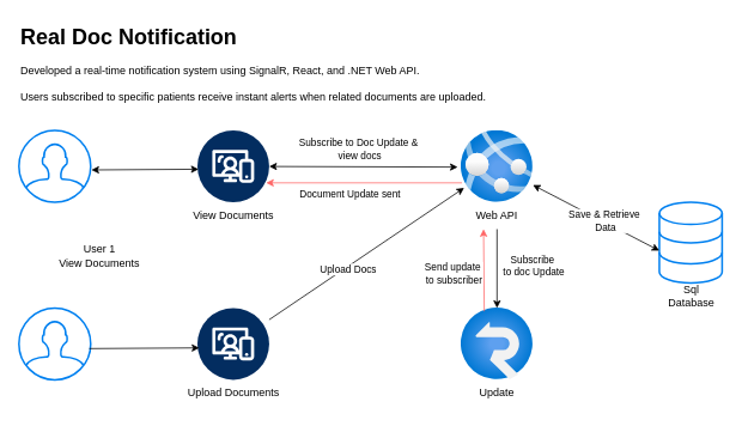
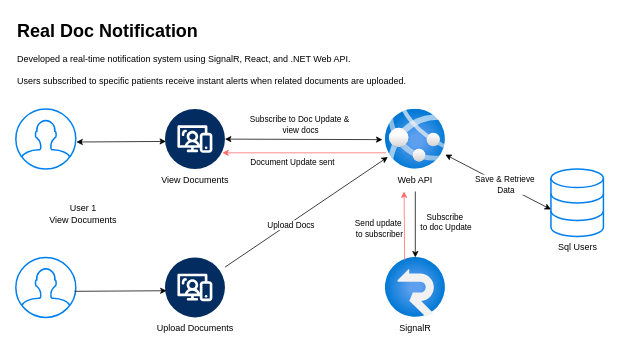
  <mxCell id="0" />
  <mxCell id="1" parent="0" />
  <mxCell id="2" value="" style="verticalLabelPosition=bottom;aspect=fixed;html=1;shape=mxgraph.salesforce.web2;" vertex="1" parent="1"><mxGeometry x="219" y="145" width="80" height="80" as="geometry" /></mxCell>
  <mxCell id="3" value="" style="image;aspect=fixed;html=1;points=[];align=center;fontSize=12;image=img/lib/azure2/web/SignalR.svg;" vertex="1" parent="1"><mxGeometry x="513" y="343" width="80" height="80" as="geometry" /></mxCell>
  <mxCell id="4" value="" style="image;aspect=fixed;html=1;points=[];align=center;fontSize=12;image=img/lib/azure2/compute/App_Services.svg;" vertex="1" parent="1"><mxGeometry x="513" y="145" width="80" height="80" as="geometry" /></mxCell>
  <mxCell id="5" value="" style="verticalLabelPosition=bottom;aspect=fixed;html=1;shape=mxgraph.salesforce.web2;" vertex="1" parent="1"><mxGeometry x="219" y="343" width="80" height="80" as="geometry" /></mxCell>
  <mxCell id="6" value="" style="html=1;verticalLabelPosition=bottom;align=center;labelBackgroundColor=#ffffff;verticalAlign=top;strokeWidth=2;strokeColor=#0080F0;shadow=0;dashed=0;shape=mxgraph.ios7.icons.user;" vertex="1" parent="1"><mxGeometry x="20" y="145" width="80" height="80" as="geometry" /></mxCell>
  <mxCell id="7" value="" style="html=1;verticalLabelPosition=bottom;align=center;labelBackgroundColor=#ffffff;verticalAlign=top;strokeWidth=2;strokeColor=#0080F0;shadow=0;dashed=0;shape=mxgraph.ios7.icons.user;" vertex="1" parent="1"><mxGeometry x="20" y="343" width="80" height="80" as="geometry" /></mxCell>
  <mxCell id="8" value="User 1&lt;div&gt;View Documents&lt;/div&gt;" style="text;html=1;align=center;verticalAlign=middle;whiteSpace=wrap;rounded=0;" vertex="1" parent="1"><mxGeometry x="60" y="270" width="100" height="30" as="geometry" /></mxCell>
  <mxCell id="9" value="View Documents" style="text;html=1;align=center;verticalAlign=middle;whiteSpace=wrap;rounded=0;" vertex="1" parent="1"><mxGeometry x="201.5" y="225" width="115" height="30" as="geometry" /></mxCell>
  <mxCell id="10" value="Upload Documents" style="text;html=1;align=center;verticalAlign=middle;whiteSpace=wrap;rounded=0;" vertex="1" parent="1"><mxGeometry x="201.5" y="423" width="115" height="30" as="geometry" /></mxCell>
- <mxCell id="11" value="Update" style="text;html=1;align=center;verticalAlign=middle;whiteSpace=wrap;rounded=0;" vertex="1" parent="1"><mxGeometry x="523" y="423" width="60" height="30" as="geometry" /></mxCell>
+ <mxCell id="11" value="SignalR" style="text;html=1;align=center;verticalAlign=middle;whiteSpace=wrap;rounded=0;" vertex="1" parent="1"><mxGeometry x="523" y="423" width="60" height="30" as="geometry" /></mxCell>
  <mxCell id="12" value="Web API" style="text;html=1;align=center;verticalAlign=middle;whiteSpace=wrap;rounded=0;" vertex="1" parent="1"><mxGeometry x="523" y="225" width="60" height="30" as="geometry" /></mxCell>
  <mxCell id="13" value="" style="html=1;verticalLabelPosition=bottom;align=center;labelBackgroundColor=#ffffff;verticalAlign=top;strokeWidth=2;strokeColor=#0080F0;shadow=0;dashed=0;shape=mxgraph.ios7.icons.data;" vertex="1" parent="1"><mxGeometry x="734" y="225" width="70" height="90" as="geometry" /></mxCell>
- <mxCell id="14" value="Sql Database" style="text;html=1;align=center;verticalAlign=middle;whiteSpace=wrap;rounded=0;" vertex="1" parent="1"><mxGeometry x="740" y="315" width="60" height="30" as="geometry" /></mxCell>
+ <mxCell id="14" value="Sql Users" style="text;html=1;align=center;verticalAlign=middle;whiteSpace=wrap;rounded=0;" vertex="1" parent="1"><mxGeometry x="740" y="315" width="60" height="30" as="geometry" /></mxCell>
  <mxCell id="15" value="" style="endArrow=classic;html=1;exitX=0.98;exitY=0.565;exitDx=0;exitDy=0;exitPerimeter=0;entryX=0.027;entryY=0.555;entryDx=0;entryDy=0;entryPerimeter=0;" edge="1" parent="1" source="7" target="5"><mxGeometry width="50" height="50" relative="1" as="geometry"><mxPoint x="54" y="505" as="sourcePoint" /><mxPoint x="104" y="455" as="targetPoint" /></mxGeometry></mxCell>
  <mxCell id="16" value="" style="endArrow=classic;html=1;entryX=0.042;entryY=0.8;entryDx=0;entryDy=0;entryPerimeter=0;" edge="1" parent="1" source="5" target="4"><mxGeometry width="50" height="50" relative="1" as="geometry"><mxPoint x="344" y="455" as="sourcePoint" /><mxPoint x="394" y="405" as="targetPoint" /></mxGeometry></mxCell>
  <mxCell id="17" value="Upload Docs" style="edgeLabel;html=1;align=center;verticalAlign=middle;resizable=0;points=[];" vertex="1" connectable="0" parent="16"><mxGeometry x="-0.208" y="-2" relative="1" as="geometry"><mxPoint as="offset" /></mxGeometry></mxCell>
  <mxCell id="18" value="" style="endArrow=classic;html=1;exitX=0.5;exitY=1;exitDx=0;exitDy=0;" edge="1" parent="1" source="12" target="3"><mxGeometry width="50" height="50" relative="1" as="geometry"><mxPoint x="364" y="445" as="sourcePoint" /><mxPoint x="414" y="395" as="targetPoint" /></mxGeometry></mxCell>
  <mxCell id="19" value="Subscribe&amp;nbsp;&lt;div&gt;to doc Update&lt;/div&gt;" style="edgeLabel;html=1;align=center;verticalAlign=middle;resizable=0;points=[];" vertex="1" connectable="0" parent="18"><mxGeometry x="-0.264" y="2" relative="1" as="geometry"><mxPoint x="38" y="8" as="offset" /></mxGeometry></mxCell>
  <mxCell id="20" value="" style="endArrow=classic;startArrow=classic;html=1;" edge="1" parent="1" source="4"><mxGeometry width="50" height="50" relative="1" as="geometry"><mxPoint x="594" y="195" as="sourcePoint" /><mxPoint x="734" y="279" as="targetPoint" /></mxGeometry></mxCell>
  <mxCell id="21" value="Save &amp;amp; Retrieve&amp;nbsp;&lt;div&gt;Data&lt;/div&gt;" style="edgeLabel;html=1;align=center;verticalAlign=middle;resizable=0;points=[];" vertex="1" connectable="0" parent="20"><mxGeometry x="-0.188" y="3" relative="1" as="geometry"><mxPoint x="21" y="12" as="offset" /></mxGeometry></mxCell>
  <mxCell id="22" value="" style="endArrow=classic;startArrow=classic;html=1;entryX=0.017;entryY=0.54;entryDx=0;entryDy=0;entryPerimeter=0;exitX=1.01;exitY=0.55;exitDx=0;exitDy=0;exitPerimeter=0;" edge="1" parent="1" source="6" target="2"><mxGeometry width="50" height="50" relative="1" as="geometry"><mxPoint x="54" y="195" as="sourcePoint" /><mxPoint x="104" y="145" as="targetPoint" /></mxGeometry></mxCell>
  <mxCell id="23" value="" style="endArrow=classic;startArrow=classic;html=1;entryX=-0.048;entryY=0.51;entryDx=0;entryDy=0;entryPerimeter=0;" edge="1" parent="1" source="2" target="4"><mxGeometry width="50" height="50" relative="1" as="geometry"><mxPoint x="294" y="185" as="sourcePoint" /><mxPoint x="344" y="135" as="targetPoint" /></mxGeometry></mxCell>
  <mxCell id="24" value="Subscribe to Doc Update &amp;amp;&amp;nbsp;&lt;div&gt;view docs&lt;/div&gt;" style="edgeLabel;html=1;align=center;verticalAlign=middle;resizable=0;points=[];" vertex="1" connectable="0" parent="23"><mxGeometry x="-0.126" y="2" relative="1" as="geometry"><mxPoint x="8" y="-18" as="offset" /></mxGeometry></mxCell>
  <mxCell id="25" value="" style="endArrow=classic;html=1;entryX=0.25;entryY=1;entryDx=0;entryDy=0;exitX=0.322;exitY=0.045;exitDx=0;exitDy=0;exitPerimeter=0;strokeColor=#FF6666;" edge="1" parent="1" source="3" target="12"><mxGeometry width="50" height="50" relative="1" as="geometry"><mxPoint x="354" y="345" as="sourcePoint" /><mxPoint x="404" y="295" as="targetPoint" /></mxGeometry></mxCell>
  <mxCell id="26" value="Send update&amp;nbsp;&lt;div&gt;to subscriber&lt;/div&gt;" style="edgeLabel;html=1;align=center;verticalAlign=middle;resizable=0;points=[];" vertex="1" connectable="0" parent="25"><mxGeometry x="0.184" y="5" relative="1" as="geometry"><mxPoint x="-29" y="12" as="offset" /></mxGeometry></mxCell>
  <mxCell id="27" value="" style="endArrow=classic;html=1;exitX=0.012;exitY=0.73;exitDx=0;exitDy=0;exitPerimeter=0;entryX=0.957;entryY=0.73;entryDx=0;entryDy=0;entryPerimeter=0;strokeColor=#FF6666;" edge="1" parent="1" source="4" target="2"><mxGeometry width="50" height="50" relative="1" as="geometry"><mxPoint x="294" y="265" as="sourcePoint" /><mxPoint x="344" y="215" as="targetPoint" /></mxGeometry></mxCell>
  <mxCell id="28" value="Document Update sent" style="edgeLabel;html=1;align=center;verticalAlign=middle;resizable=0;points=[];" vertex="1" connectable="0" parent="27"><mxGeometry x="0.146" y="-2" relative="1" as="geometry"><mxPoint y="14" as="offset" /></mxGeometry></mxCell>
  <mxCell id="29" value="&lt;h1 style=&quot;margin-top: 0px;&quot;&gt;Real Doc Notification&lt;/h1&gt;&lt;p&gt;Developed a real-time notification system using SignalR, React, and .NET Web API.&lt;br data-end=&quot;249&quot; data-start=&quot;246&quot;&gt;&lt;br/&gt;Users subscribed to specific patients receive instant alerts when related documents are uploaded.&lt;/p&gt;" style="text;html=1;whiteSpace=wrap;overflow=hidden;rounded=0;" vertex="1" parent="1"><mxGeometry x="20" y="20" width="577" height="100" as="geometry" /></mxCell>
